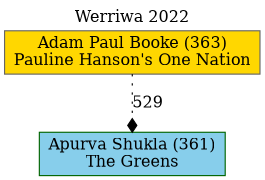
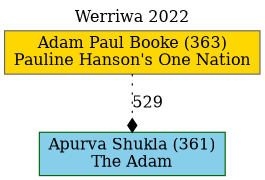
  digraph {
    label="Werriwa 2022"
    labelloc=t
    mclimit=10
    node [shape=box style=filled]
    n1 [label="Adam Paul Booke (363)\nPauline Hanson's One Nation" fillcolor=gold color=gray40]
-   n2 [label="Apurva Shukla (361)\nThe Greens" fillcolor=skyblue color=darkgreen]
+   n2 [label="Apurva Shukla (361)\nThe Adam" fillcolor=skyblue color=darkgreen]
    n1 -> n2 [label=529 style=dotted arrowhead=diamond]
  }
